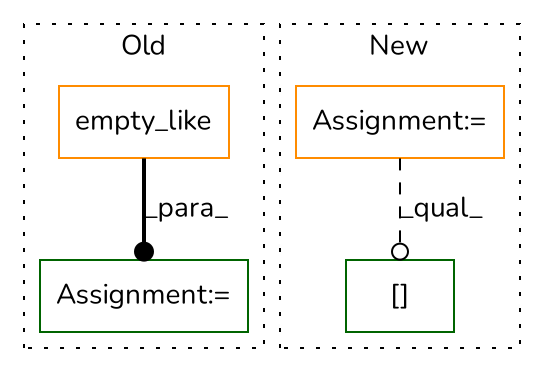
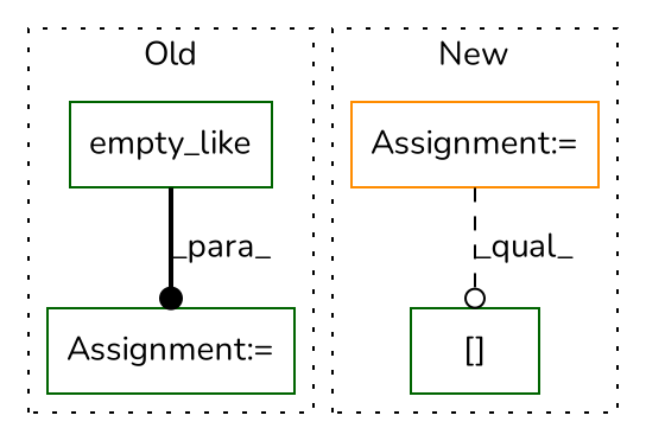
  digraph {
    fontname=Nunito
    node [a=7 l=1 shape=box color=darkorange fontname=Nunito]
    edge [fontname=Nunito]
-   n1 [a=32 l="11,1" label=empty_like s="1020,1032"]
+   n1 [a=32 l="11,1" label=empty_like s="1020,1032" color=darkgreen]
    n2 [label="Assignment:=" s=1013 color=darkgreen]
    n3 [a=2 l="7,1" label="[]" s="1135,1167" color=darkgreen]
    n4 [label="Assignment:=" s=1072]
    subgraph cluster_1 {
      label=Old
      style=dotted
      n1
      n2
    }
    subgraph cluster_2 {
      label=New
      style=dotted
      n3
      n4
    }
    n1 -> n2 [label=_para_ style=bold arrowhead=dot]
    n4 -> n3 [label=_qual_ style=dashed arrowhead=odot]
  }
